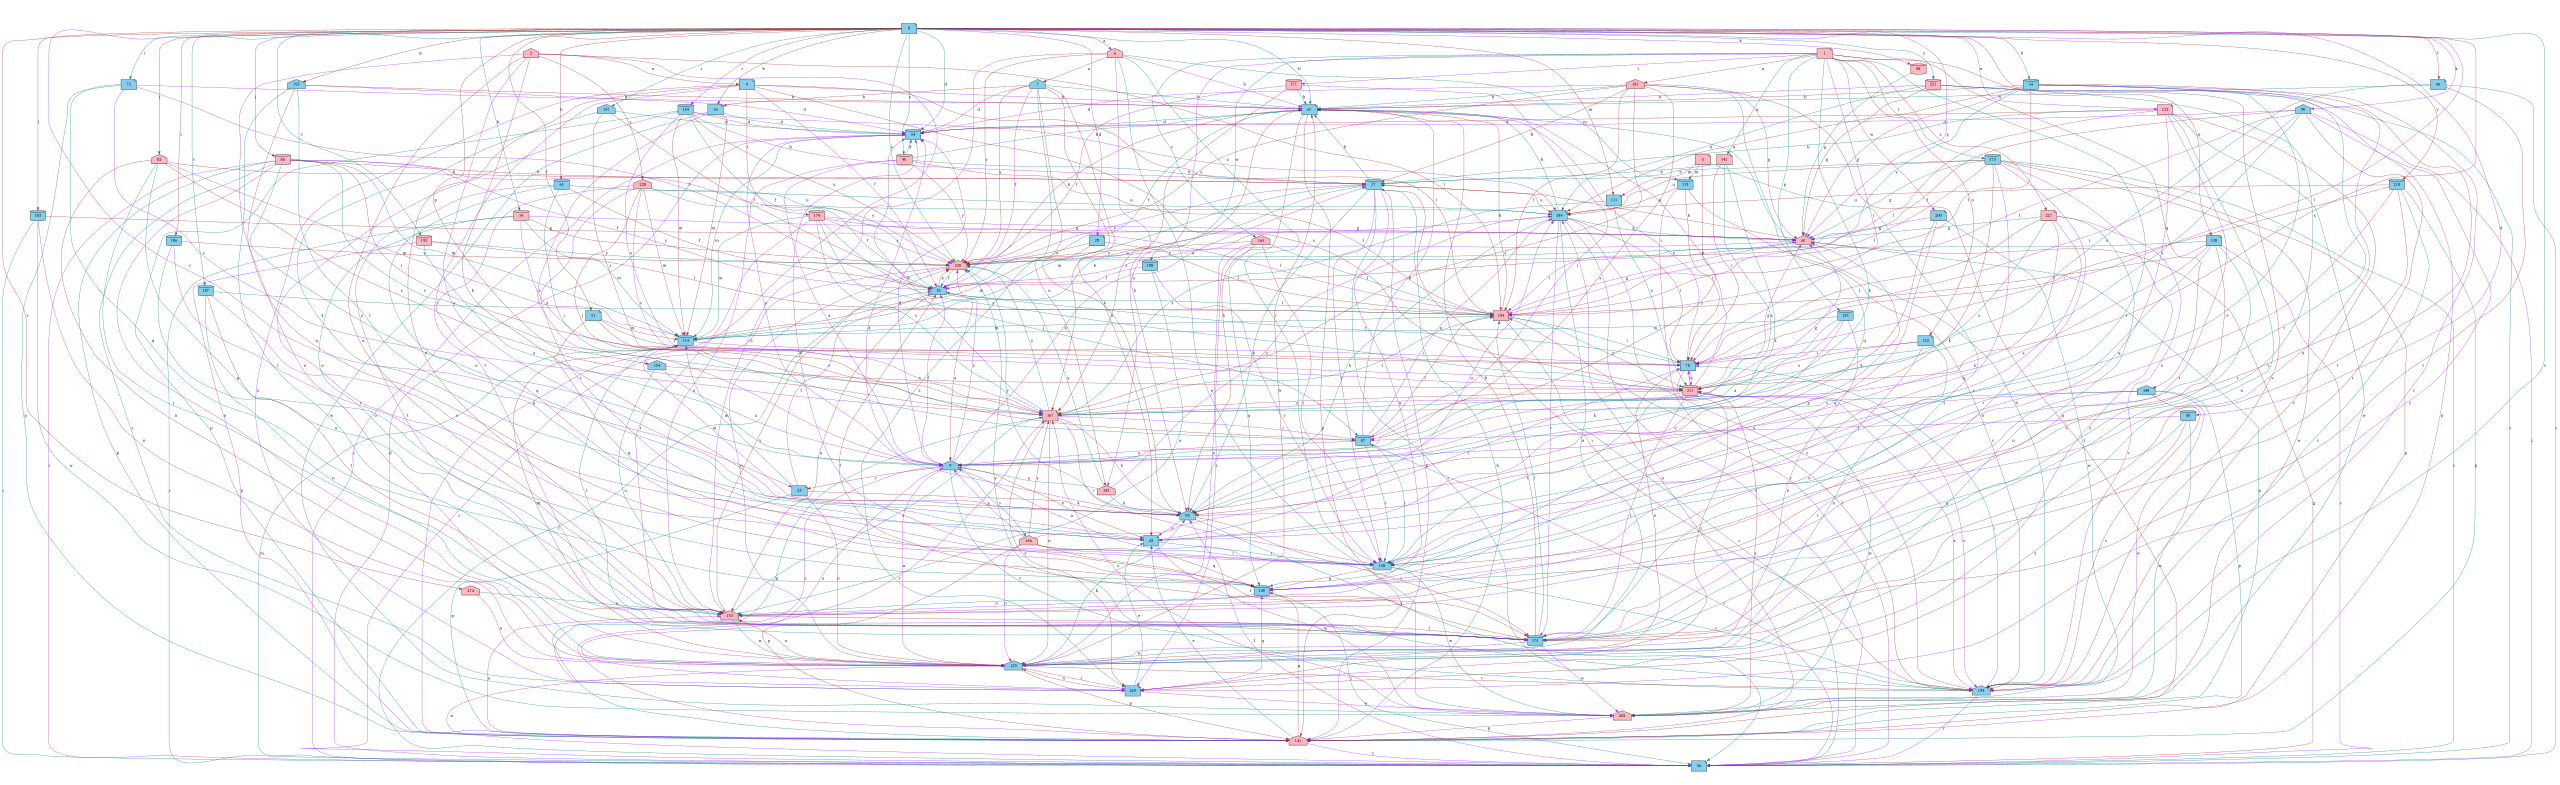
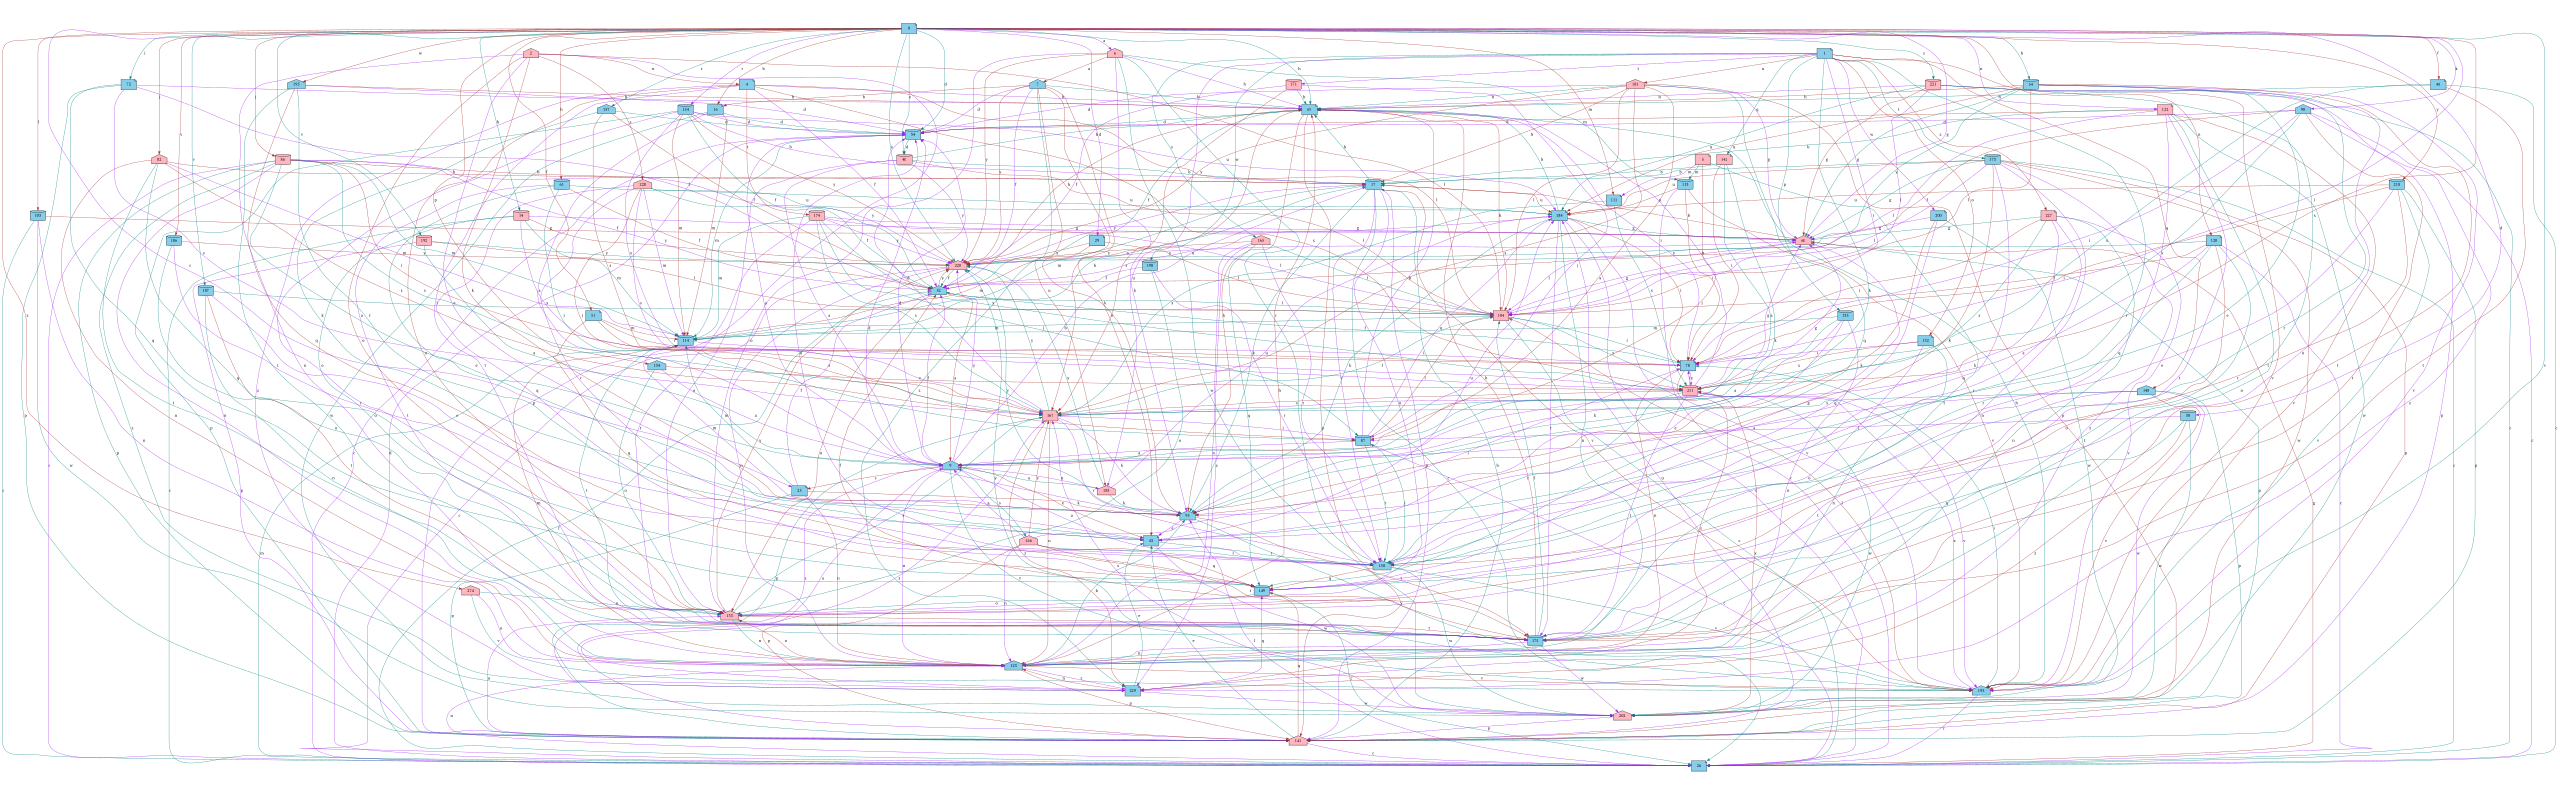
  strict digraph {
    fontname="PT Serif"
    node [fillcolor=skyblue fontname="PT Serif" shape=cylinder style=filled]
    edge [color=purple fontname="PT Serif"]
    0 [shape=note]
    6 [fillcolor=lightpink shape=house]
    14 [fillcolor=lightpink]
    16 [shape=note]
    25 [shape=note]
    29 [shape=note]
    30
    34
    40 [fillcolor=lightpink]
    48 [shape=note]
    51 [shape=note]
    60 [fillcolor=lightpink shape=house]
    61
    64
    69 [shape=note]
    72 [shape=note]
    78 [shape=note]
    82 [fillcolor=lightpink shape=house]
    86 [fillcolor=lightpink]
-   88 [fillcolor=lightpink]
    90 [shape=house]
    103
    111 [shape=note]
    120 [shape=note]
    122 [fillcolor=lightpink shape=note]
    134 [shape=house]
    154
    157 [shape=house]
    186
    187
    192 [fillcolor=lightpink]
    193 [shape=house]
    195 [shape=house]
    211 [fillcolor=lightpink]
    218
    220 [fillcolor=lightpink shape=house]
    221 [fillcolor=lightpink]
    n38 [fillcolor=lightpink label=274 shape=house]
    95 [shape=house]
    158 [shape=house]
    133 [fillcolor=lightpink shape=house]
    7 [shape=house]
    113
    202 [fillcolor=lightpink shape=house]
    26 [shape=note]
    114
    9 [shape=house]
    123 [shape=house]
    141 [fillcolor=lightpink shape=house]
    52 [shape=house]
    104 [fillcolor=lightpink shape=note]
    229 [shape=note]
    87
    149
    17
    175
    167 [fillcolor=lightpink shape=note]
    43 [shape=note]
    184 [shape=note]
-   1 [fillcolor=lightpink shape=note]
+   1 [shape=note]
    132 [shape=note]
    135
    142 [fillcolor=lightpink shape=note]
    148 [shape=house]
    165 [fillcolor=lightpink shape=house]
    171 [fillcolor=lightpink]
    173
    181 [fillcolor=lightpink shape=house]
    183 [fillcolor=lightpink shape=house]
    198
    200 [shape=note]
    227 [fillcolor=lightpink shape=note]
    2 [fillcolor=lightpink shape=house]
    228 [fillcolor=lightpink shape=house]
    4 [shape=note]
    174 [fillcolor=lightpink]
    5 [fillcolor=lightpink shape=note]
    166 [fillcolor=lightpink shape=house]
    0 -> 6 [label=a]
    0 -> 14 [color=teal label=b]
    0 -> 16 [color=brown label=b]
    0 -> 25 [label=c]
    0 -> 29 [label=d]
    0 -> 30 [label=d]
    0 -> 34 [color=teal label=d]
    0 -> 40 [color=teal label=e]
    0 -> 48 [color=brown label=f]
    0 -> 51 [color=brown label=f]
    0 -> 60 [label=g]
    0 -> 61 [color=brown label=h]
    0 -> 64 [color=teal label=h]
    0 -> 69 [color=teal label=h]
    0 -> 72 [color=teal label=i]
    0 -> 78 [label=i]
    0 -> 82 [color=brown label=j]
    0 -> 86 [color=brown label=j]
-   0 -> 88 [label=k]
    0 -> 90 [label=k]
    0 -> 103 [color=brown label=l]
    0 -> 111 [color=brown label=m]
    0 -> 120 [color=brown label=n]
    0 -> 122 [label=n]
    0 -> 134 [color=brown label=p]
    0 -> 154 [label=r]
    0 -> 157 [color=teal label=r]
    0 -> 186 [color=brown label=v]
    0 -> 187 [color=teal label=v]
    0 -> 192 [color=teal label=v]
    0 -> 193 [color=teal label=v]
    0 -> 195 [color=brown label=w]
    0 -> 211 [color=brown label=x]
    0 -> 218 [color=brown label=y]
    0 -> 220 [color=teal label=y]
    0 -> 221 [color=teal label=z]
    0 -> n38 [color=brown label=z]
    6 -> 69 [label=h]
    6 -> 220 [color=brown label=y]
    6 -> 95 [label=k]
    6 -> 158 [color=teal label=r]
    6 -> 133 [label=o]
    6 -> 7 [color=brown label=a]
    6 -> 113 [color=teal label=m]
    6 -> 202 [color=teal label=w]
    14 -> 60 [label=g]
    14 -> 211 [label=x]
    14 -> 220 [color=brown label=y]
    14 -> 133 [color=teal label=o]
    14 -> 26 [color=teal label=c]
    14 -> 114 [color=teal label=m]
    16 -> 34 [color=teal label=d]
    16 -> 202 [color=teal label=w]
    16 -> 114 [color=brown label=m]
    16 -> 9 [label=a]
    25 -> 95 [color=brown label=k]
    25 -> 114 [color=teal label=m]
    25 -> 123 [color=brown label=n]
    25 -> 141 [color=teal label=p]
    25 -> 52 [label=f]
    29 -> 220 [color=brown label=y]
    29 -> 114 [color=brown label=m]
    29 -> 104 [color=brown label=l]
    30 -> 202 [color=teal label=w]
    30 -> 229 [color=brown label=z]
    30 -> 87 [label=j]
    30 -> 149 [color=teal label=q]
    34 -> 26 [label=c]
    34 -> 114 [color=teal label=m]
    34 -> 9 [label=a]
-   40 -> 34 [color=teal label=d]
+   34 -> 40 [color=teal label=d]
    40 -> 69 [color=teal label=h]
    40 -> 220 [label=y]
    40 -> 133 [label=o]
    40 -> 9 [label=a]
    40 -> 104 [color=brown label=l]
    40 -> 17 [color=teal label=b]
    48 -> 69 [color=teal label=h]
    48 -> 211 [color=teal label=x]
    48 -> 26 [color=teal label=c]
    48 -> 175 [color=brown label=t]
    51 -> 78 [color=brown label=i]
    51 -> 114 [color=brown label=m]
    51 -> 149 [color=brown label=q]
    51 -> 167 [color=brown label=s]
    60 -> 220 [label=y]
    60 -> 141 [color=teal label=p]
    60 -> 104 [label=l]
    60 -> 17 [color=brown label=b]
    61 -> 52 [color=brown label=f]
    61 -> 87 [color=teal label=j]
    61 -> 175 [label=t]
    61 -> 43 [color=teal label=e]
    61 -> 184 [color=teal label=u]
-   64 -> 60 [label=g]
+   64 -> 60 [color=teal label=g]
    64 -> 69 [color=brown label=h]
    64 -> 193 [label=v]
    64 -> 220 [color=teal label=y]
    64 -> 158 [color=teal label=r]
    64 -> 133 [label=o]
    64 -> 104 [color=brown label=l]
    64 -> 175 [color=brown label=t]
    64 -> 43 [color=teal label=e]
    64 -> 184 [color=brown label=u]
    69 -> 34 [color=teal label=d]
    69 -> 78 [label=i]
    69 -> 95 [color=brown label=k]
    69 -> 141 [color=brown label=p]
    69 -> 52 [color=teal label=f]
    69 -> 167 [color=brown label=s]
    72 -> 69 [label=h]
    72 -> 141 [color=teal label=p]
    72 -> 52 [label=f]
    72 -> 149 [color=teal label=q]
    72 -> 167 [label=s]
    78 -> 211 [label=x]
    78 -> 123 [color=brown label=n]
    78 -> 52 [color=teal label=f]
    78 -> 229 [color=brown label=z]
    82 -> 114 [label=m]
    82 -> 123 [color=brown label=n]
    82 -> 149 [color=teal label=q]
    82 -> 17 [color=brown label=b]
    82 -> 175 [color=teal label=t]
    82 -> 167 [color=brown label=s]
    86 -> 78 [color=brown label=i]
    86 -> 220 [label=y]
    86 -> 26 [label=c]
    86 -> 114 [color=teal label=m]
    86 -> 9 [color=teal label=a]
    86 -> 123 [label=n]
    86 -> 141 [color=teal label=p]
    86 -> 52 [label=f]
    86 -> 229 [color=teal label=z]
    86 -> 17 [color=brown label=b]
    86 -> 167 [color=teal label=s]
-   88 -> 60 [color=teal label=g]
    90 -> 34 [label=d]
    90 -> 78 [label=i]
    90 -> 211 [color=teal label=x]
    90 -> 26 [label=c]
    90 -> 52 [color=brown label=f]
-   90 -> 104 [label=l]
+   221 -> 104 [label=l]
    90 -> 229 [label=z]
    90 -> 175 [color=brown label=t]
    103 -> 60 [color=brown label=g]
    103 -> 202 [color=teal label=w]
    103 -> 26 [color=teal label=c]
    103 -> 123 [label=n]
    111 -> 211 [color=teal label=x]
    111 -> 167 [color=teal label=s]
    120 -> 220 [color=teal label=y]
    120 -> 158 [color=teal label=r]
    120 -> 133 [color=brown label=o]
    120 -> 26 [label=c]
    120 -> 9 [label=a]
    120 -> 104 [color=brown label=l]
    120 -> 175 [color=teal label=t]
    122 -> 34 [color=brown label=d]
    122 -> 193 [color=brown label=v]
    122 -> 202 [color=teal label=w]
    122 -> 123 [color=teal label=n]
    122 -> 104 [label=l]
    122 -> 149 [label=q]
    122 -> 17 [color=teal label=b]
    122 -> 175 [label=t]
    134 -> 211 [color=brown label=x]
    134 -> 133 [color=teal label=o]
    134 -> 9 [label=a]
    154 -> 34 [label=d]
    154 -> 211 [label=x]
    154 -> 220 [color=brown label=y]
    154 -> 133 [label=o]
    154 -> 114 [color=brown label=m]
    154 -> 141 [color=teal label=p]
    154 -> 52 [color=teal label=f]
    154 -> 17 [label=b]
    154 -> 184 [label=u]
    157 -> 34 [color=teal label=d]
    157 -> 95 [color=teal label=k]
    157 -> 52 [color=brown label=f]
    157 -> 167 [color=brown label=s]
    186 -> 220 [color=brown label=y]
    186 -> 158 [label=r]
    186 -> 133 [color=teal label=o]
    187 -> 123 [color=teal label=n]
    187 -> 104 [color=teal label=l]
    187 -> 175 [color=brown label=t]
    187 -> 43 [label=e]
    192 -> 220 [color=teal label=y]
    192 -> 9 [color=teal label=a]
    192 -> 141 [label=p]
    192 -> 104 [color=brown label=l]
    193 -> 69 [color=teal label=h]
    193 -> 78 [color=teal label=i]
    193 -> 211 [label=x]
    193 -> 220 [color=teal label=y]
    193 -> 26 [label=c]
    193 -> 104 [color=brown label=l]
    195 -> 34 [label=d]
    195 -> 69 [color=brown label=h]
    195 -> 149 [color=brown label=q]
    195 -> 175 [color=teal label=t]
    195 -> 43 [color=teal label=t]
    211 -> 60 [label=g]
    211 -> 69 [label=h]
    211 -> 78 [label=i]
    211 -> 193 [label=v]
    211 -> 158 [color=teal label=r]
    211 -> 202 [color=teal label=w]
    211 -> 175 [label=t]
    211 -> 167 [color=brown label=s]
    218 -> 78 [color=brown label=i]
    218 -> 193 [color=teal label=v]
    218 -> 158 [color=brown label=r]
    218 -> 141 [color=teal label=p]
    218 -> 43 [label=e]
    218 -> 184 [color=brown label=u]
    220 -> 69 [color=brown label=h]
    220 -> 26 [label=c]
    220 -> 123 [label=n]
    220 -> 52 [color=teal label=f]
    221 -> 60 [color=brown label=g]
    221 -> 69 [label=h]
    221 -> 26 [color=teal label=c]
    221 -> 141 [label=p]
    221 -> 175 [color=teal label=t]
    221 -> 184 [color=teal label=u]
+   n38 -> 193 [color=teal label=v]
    n38 -> 133 [color=teal label=o]
    n38 -> 123 [label=n]
    95 -> 34 [label=d]
    95 -> 193 [color=teal label=v]
    95 -> 220 [color=teal label=y]
    95 -> 114 [label=m]
    95 -> 175 [color=brown label=t]
    95 -> 43 [label=e]
    158 -> 34 [label=d]
    158 -> 60 [label=g]
    158 -> 193 [color=teal label=v]
    158 -> 202 [color=teal label=w]
    158 -> 9 [label=a]
    158 -> 87 [color=teal label=j]
    158 -> 149 [color=brown label=q]
    133 -> 220 [color=brown label=y]
    133 -> 123 [color=teal label=n]
    133 -> 175 [color=brown label=t]
    133 -> 167 [color=teal label=s]
    7 -> 16 [color=brown label=b]
    7 -> 34 [label=d]
    7 -> 69 [color=teal label=h]
    7 -> 220 [color=brown label=y]
    7 -> 95 [color=brown label=k]
    7 -> 52 [label=f]
    7 -> 229 [color=teal label=z]
    7 -> 43 [color=brown label=e]
    7 -> 183 [color=brown label=u]
    113 -> 78 [color=brown label=i]
    113 -> 193 [color=brown label=v]
    113 -> 26 [label=c]
    113 -> 184 [color=brown label=u]
    202 -> 211 [color=brown label=x]
    202 -> 141 [label=p]
    202 -> 167 [label=s]
    26 -> 34 [label=d]
    26 -> 60 [color=brown label=g]
    26 -> 95 [label=l]
    26 -> 114 [color=teal label=m]
    26 -> 123 [label=n]
    26 -> 52 [color=teal label=f]
    114 -> 78 [label=i]
    114 -> 17 [color=teal label=b]
    114 -> 175 [color=teal label=t]
    9 -> 25 [color=brown label=c]
    9 -> 34 [label=d]
    9 -> 193 [color=teal label=v]
    9 -> 220 [label=y]
    9 -> 123 [label=n]
    9 -> 52 [label=f]
    9 -> 229 [label=z]
    9 -> 17 [label=b]
    9 -> 43 [color=brown label=e]
+   9 -> 183 [label=u]
    9 -> 166 [color=teal label=s]
    123 -> 69 [color=brown label=h]
    123 -> 193 [color=brown label=v]
    123 -> 95 [color=teal label=k]
    123 -> 133 [color=brown label=o]
    123 -> 114 [color=brown label=m]
    123 -> 141 [color=brown label=p]
    123 -> 229 [label=z]
    141 -> 133 [label=o]
    141 -> 26 [label=c]
    141 -> 149 [color=brown label=q]
    141 -> 17 [color=teal label=b]
    141 -> 167 [label=s]
    141 -> 43 [color=teal label=e]
    141 -> 184 [label=u]
    52 -> 220 [color=brown label=y]
    52 -> 133 [color=brown label=o]
    52 -> 9 [color=brown label=a]
    52 -> 104 [color=teal label=l]
    52 -> 184 [label=u]
    104 -> 60 [label=g]
    104 -> 69 [color=brown label=h]
    104 -> 78 [color=teal label=i]
    104 -> 211 [color=teal label=x]
    104 -> 26 [color=teal label=c]
    104 -> 114 [color=teal label=m]
    229 -> 202 [label=w]
    229 -> 9 [label=a]
    229 -> 123 [color=brown label=n]
    229 -> 149 [label=q]
    229 -> 43 [color=teal label=e]
    87 -> 69 [label=h]
    87 -> 158 [color=teal label=r]
    87 -> 26 [label=c]
    87 -> 9 [label=a]
    87 -> 104 [color=brown label=l]
    87 -> 184 [label=u]
    149 -> 133 [color=teal label=o]
    149 -> 26 [color=teal label=c]
    17 -> 69 [color=teal label=h]
    17 -> 193 [color=brown label=v]
    17 -> 220 [label=y]
    17 -> 95 [color=teal label=k]
    17 -> 158 [label=r]
    17 -> 133 [label=o]
    17 -> 26 [color=teal label=c]
    17 -> 114 [color=teal label=m]
    17 -> 141 [label=p]
    17 -> 184 [color=brown label=u]
    175 -> 69 [color=brown label=h]
    175 -> 202 [label=w]
    175 -> 123 [label=n]
    175 -> 52 [color=brown label=f]
    175 -> 104 [color=teal label=l]
    167 -> 34 [label=d]
    167 -> 60 [label=g]
    167 -> 220 [color=teal label=y]
    167 -> 95 [label=k]
    167 -> 158 [label=r]
    167 -> 123 [color=brown label=n]
    167 -> 141 [color=teal label=p]
    167 -> 104 [color=teal label=l]
    167 -> 229 [color=brown label=z]
    167 -> 87 [label=j]
    43 -> 158 [color=teal label=r]
    43 -> 202 [label=w]
    43 -> 184 [label=u]
    184 -> 60 [color=teal label=g]
    184 -> 69 [color=teal label=h]
    184 -> 78 [color=brown label=i]
    184 -> 193 [label=v]
    184 -> 95 [color=teal label=k]
    184 -> 26 [label=c]
    184 -> 123 [color=teal label=n]
    184 -> 175 [label=t]
    1 -> 78 [label=i]
    1 -> 193 [color=brown label=v]
    1 -> 95 [color=teal label=k]
    1 -> 158 [color=teal label=r]
    1 -> 132 [color=brown label=o]
    1 -> 135 [color=teal label=p]
    1 -> 142 [color=teal label=q]
    1 -> 148 [color=brown label=q]
    1 -> 165 [color=teal label=s]
    1 -> 171 [label=t]
    1 -> 173 [color=teal label=t]
    1 -> 181 [color=brown label=u]
    1 -> 183 [label=u]
    1 -> 198 [color=teal label=w]
    1 -> 200 [label=w]
    1 -> 227 [color=brown label=z]
    132 -> 78 [label=i]
    132 -> 211 [color=brown label=x]
    132 -> 133 [label=o]
    132 -> 123 [color=teal label=n]
    135 -> 95 [label=k]
    135 -> 114 [color=teal label=m]
    135 -> 9 [color=teal label=a]
    135 -> 123 [label=n]
    135 -> 43 [label=e]
    142 -> 78 [color=brown label=i]
    142 -> 95 [color=teal label=k]
    142 -> 9 [color=teal label=a]
    142 -> 17 [color=teal label=b]
    148 -> 193 [color=brown label=v]
    148 -> 202 [label=w]
    148 -> 9 [label=a]
    148 -> 141 [color=teal label=p]
    148 -> 175 [label=t]
    148 -> 167 [color=teal label=s]
    165 -> 220 [color=brown label=y]
    165 -> 158 [label=r]
    165 -> 123 [label=n]
    165 -> 104 [color=teal label=l]
    165 -> 229 [label=z]
    165 -> 149 [color=teal label=q]
    171 -> 69 [color=teal label=h]
    171 -> 52 [label=f]
    171 -> 87 [label=j]
    171 -> 167 [color=brown label=s]
    173 -> 60 [color=teal label=g]
    173 -> 95 [color=brown label=k]
    173 -> 202 [color=brown label=w]
    173 -> 26 [color=teal label=c]
    173 -> 123 [label=n]
    173 -> 141 [color=brown label=p]
    173 -> 104 [label=l]
    173 -> 229 [label=z]
    173 -> 149 [label=q]
    173 -> 17 [color=teal label=b]
    173 -> 184 [color=brown label=u]
    181 -> 34 [label=d]
    181 -> 60 [label=g]
    181 -> 69 [color=teal label=h]
    181 -> 220 [color=brown label=y]
    181 -> 9 [color=brown label=a]
    181 -> 141 [color=brown label=p]
    181 -> 104 [color=brown label=l]
    181 -> 149 [color=teal label=q]
    181 -> 17 [color=brown label=b]
    181 -> 167 [color=brown label=s]
    183 -> 220 [color=teal label=y]
    183 -> 95 [color=teal label=k]
    183 -> 9 [color=teal label=a]
    183 -> 184 [label=u]
    198 -> 158 [label=r]
    198 -> 133 [color=teal label=o]
    198 -> 52 [label=f]
    200 -> 60 [label=g]
    200 -> 95 [color=brown label=k]
    200 -> 202 [color=teal label=w]
    200 -> 149 [label=q]
    227 -> 60 [color=teal label=g]
    227 -> 78 [color=brown label=i]
    227 -> 193 [label=v]
    227 -> 95 [label=k]
    227 -> 158 [label=r]
    227 -> 123 [color=teal label=n]
    227 -> 167 [color=teal label=s]
    2 -> 95 [color=brown label=k]
    2 -> 133 [color=brown label=o]
    2 -> 123 [label=n]
    2 -> 141 [label=p]
    2 -> 104 [color=brown label=l]
    2 -> 43 [label=e]
    2 -> 228 [color=brown label=z]
    2 -> 4 [color=brown label=n]
    228 -> 158 [label=r]
    228 -> 114 [label=m]
    228 -> 52 [color=teal label=f]
    228 -> 87 [color=brown label=j]
    228 -> 149 [label=q]
    228 -> 167 [label=s]
    228 -> 184 [color=teal label=u]
    4 -> 69 [label=h]
    4 -> 211 [color=brown label=x]
    4 -> 133 [color=brown label=o]
    4 -> 52 [label=f]
    4 -> 104 [color=brown label=l]
    4 -> 229 [label=z]
    4 -> 175 [label=t]
    4 -> 174 [color=brown label=t]
    174 -> 60 [label=g]
    174 -> 211 [color=teal label=x]
    174 -> 220 [label=y]
    174 -> 114 [color=teal label=m]
    174 -> 104 [label=l]
    174 -> 87 [color=teal label=j]
    174 -> 175 [label=t]
    174 -> 167 [color=teal label=s]
    5 -> 111 [label=m]
    5 -> 113 [color=teal label=m]
    5 -> 87 [color=brown label=j]
    5 -> 175 [color=teal label=t]
    166 -> 78 [label=i]
    166 -> 158 [color=teal label=r]
    166 -> 9 [label=a]
    166 -> 123 [label=n]
    166 -> 141 [color=brown label=p]
    166 -> 149 [color=brown label=q]
    166 -> 175 [color=brown label=t]
    166 -> 167 [color=brown label=s]
  }
